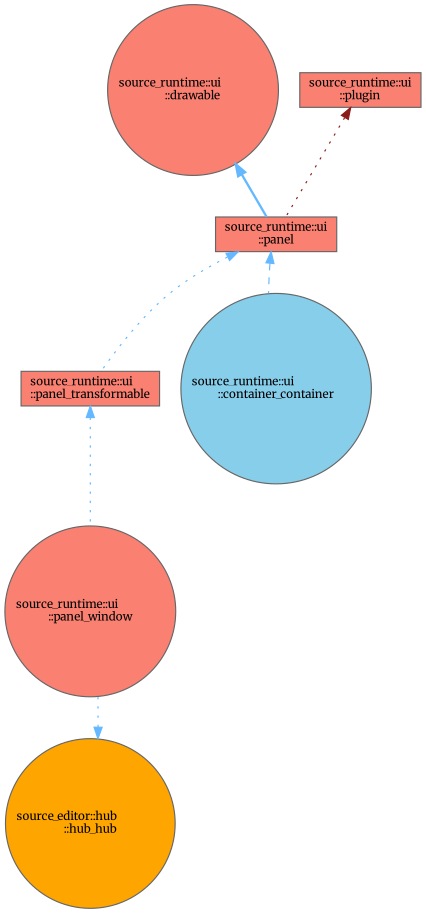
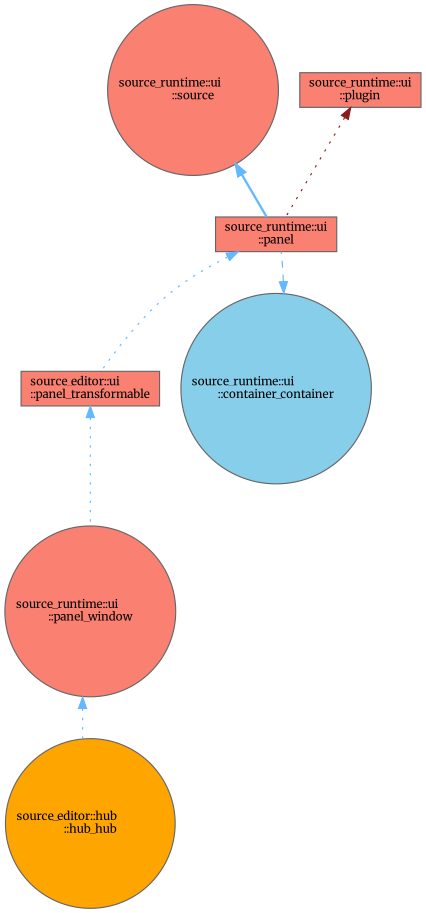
  digraph {
    fontname=Merriweather
    rankdir=TB
    node [color=gray40 fillcolor=salmon fontname=Merriweather fontsize=10 shape=circle style=filled]
    edge [color=steelblue1 dir=back fontname=Merriweather fontsize=10 labelfontname=Helvetica labelfontsize=10 style=dotted]
    n1 [fontcolor=black height=0.2 label="source_runtime::ui\l::panel_window" width=0.4]
    n2 [fillcolor=orange height=0.2 label="source_editor::hub\l::hub_hub" width=0.4]
-   n3 [height=0.2 label="source_runtime::ui\l::panel_transformable" shape=box width=0.4]
+   n3 [height=0.2 label="source_editor::ui\l::panel_transformable" shape=box width=0.4]
    n4 [height=0.2 label="source_runtime::ui\l::panel" shape=box width=0.4]
-   n5 [height=0.2 label="source_runtime::ui\l::drawable" width=0.4]
+   n5 [height=0.2 label="source_runtime::ui\l::source" width=0.4]
    n6 [height=0.2 label="source_runtime::ui\l::plugin" shape=box width=0.4]
    n7 [fillcolor=skyblue height=0.2 label="source_runtime::ui\l::container_container" width=0.4]
-   n2 -> n1
+   n1 -> n2
    n3 -> n1
    n4 -> n3
    n5 -> n4 [style=bold]
    n6 -> n4 [color=firebrick4]
-   n4 -> n7 [style=dashed]
+   n7 -> n4 [style=dashed]
  }
